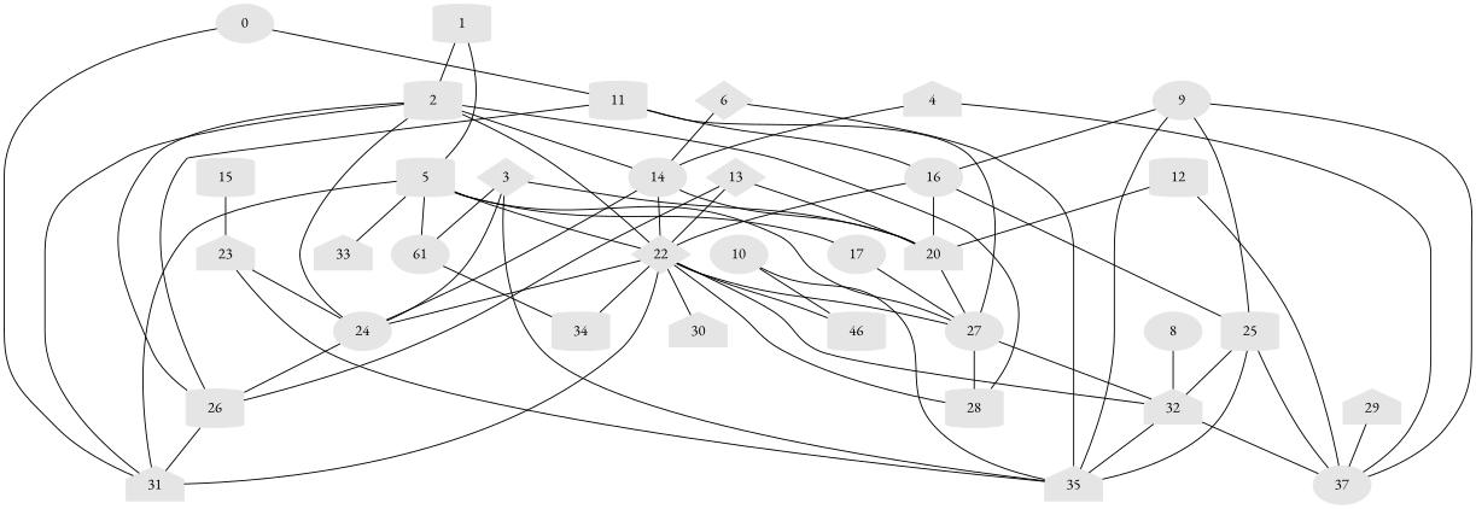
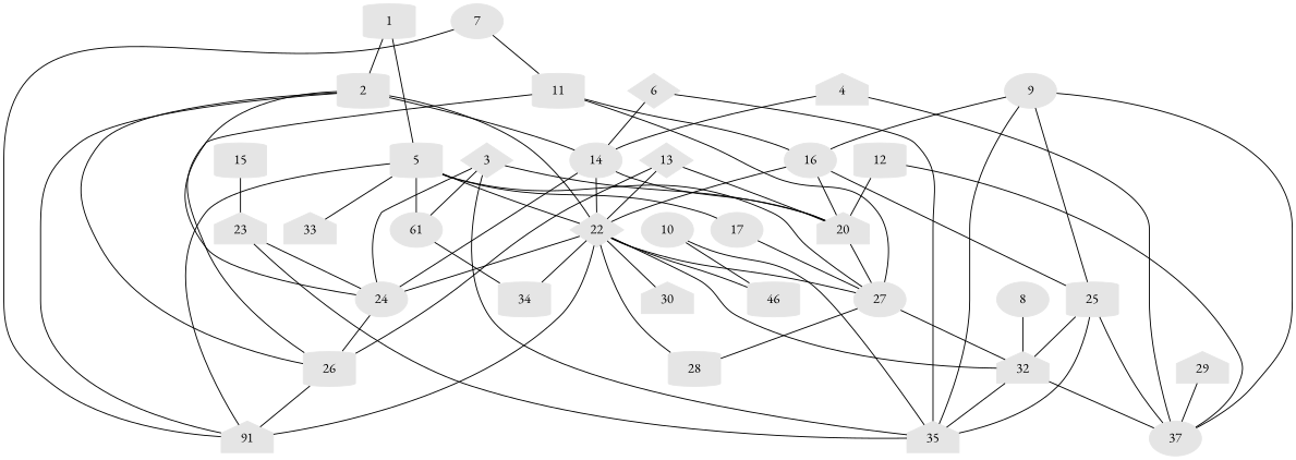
  graph {
    fontname="EB Garamond"
    node [color=gray90 fontname="EB Garamond" shape=cylinder style=filled]
    edge [fontname="EB Garamond" weight=1.0]
    1
    2
    5
    14 [shape=ellipse]
    22 [shape=diamond]
    24 [shape=ellipse]
    26
    28
-   31 [shape=house]
+   31 [shape=house label=91]
    n10 [label=61 shape=ellipse]
    17 [shape=ellipse]
    27 [shape=ellipse]
    33 [shape=house]
    20 [shape=house]
    32 [shape=house]
    n16 [label=46]
    34
    30 [shape=house]
    3 [shape=diamond]
    35 [shape=house]
    4 [shape=house]
    37 [shape=ellipse]
    6 [shape=diamond]
-   7 [shape=ellipse label=0]
+   7 [shape=ellipse]
    11
    16 [shape=ellipse]
    8 [shape=ellipse]
    9 [shape=ellipse]
    25
    10 [shape=ellipse]
    12
    13 [shape=diamond]
    23 [shape=house]
    15
    29 [shape=house]
    1 -- 2
    1 -- 5
    2 -- 14
    2 -- 22 [weight=2.0]
    2 -- 24
    2 -- 26
-   2 -- 28
    2 -- 31
    5 -- 22
    5 -- 31
    5 -- n10
    5 -- 17
    5 -- 27
    5 -- 33 [weight=2.0]
    14 -- 22
    14 -- 24
    14 -- 20
    22 -- 24
    22 -- 28
    22 -- 31 [weight=2.0]
    22 -- 27
    22 -- 32
    22 -- n16
    22 -- 34
    22 -- 30
    24 -- 26
    26 -- 31
    n10 -- 34
    17 -- 27
    27 -- 28
    27 -- 32
    20 -- 27
    32 -- 35
    32 -- 37
    3 -- 24
    3 -- n10
    3 -- 20
    3 -- 35
    4 -- 14
    4 -- 37
    6 -- 14
    6 -- 35
    7 -- 31
    7 -- 11
    11 -- 26
    11 -- 27
    11 -- 16
    16 -- 22
    16 -- 20
    16 -- 25
    8 -- 32
    9 -- 35
    9 -- 37
    9 -- 16
    9 -- 25
    25 -- 32
    25 -- 35
    25 -- 37
    10 -- n16
    10 -- 35
    12 -- 20
    12 -- 37
    13 -- 22
    13 -- 26 [weight=2.0]
    13 -- 20
    23 -- 24
    23 -- 35
    15 -- 23
    29 -- 37
  }
